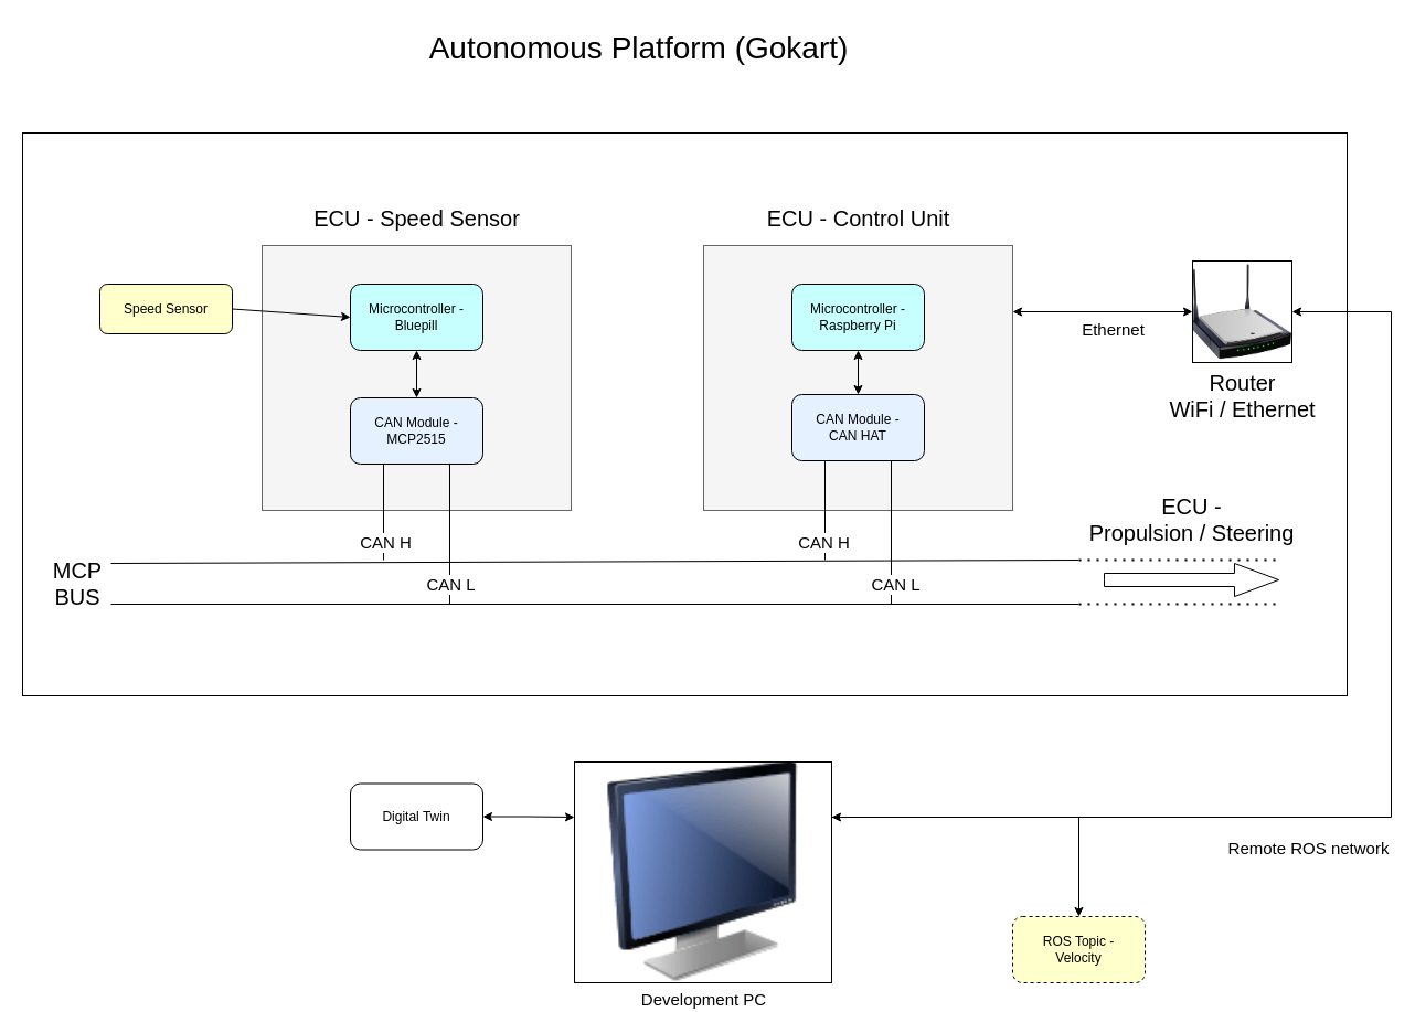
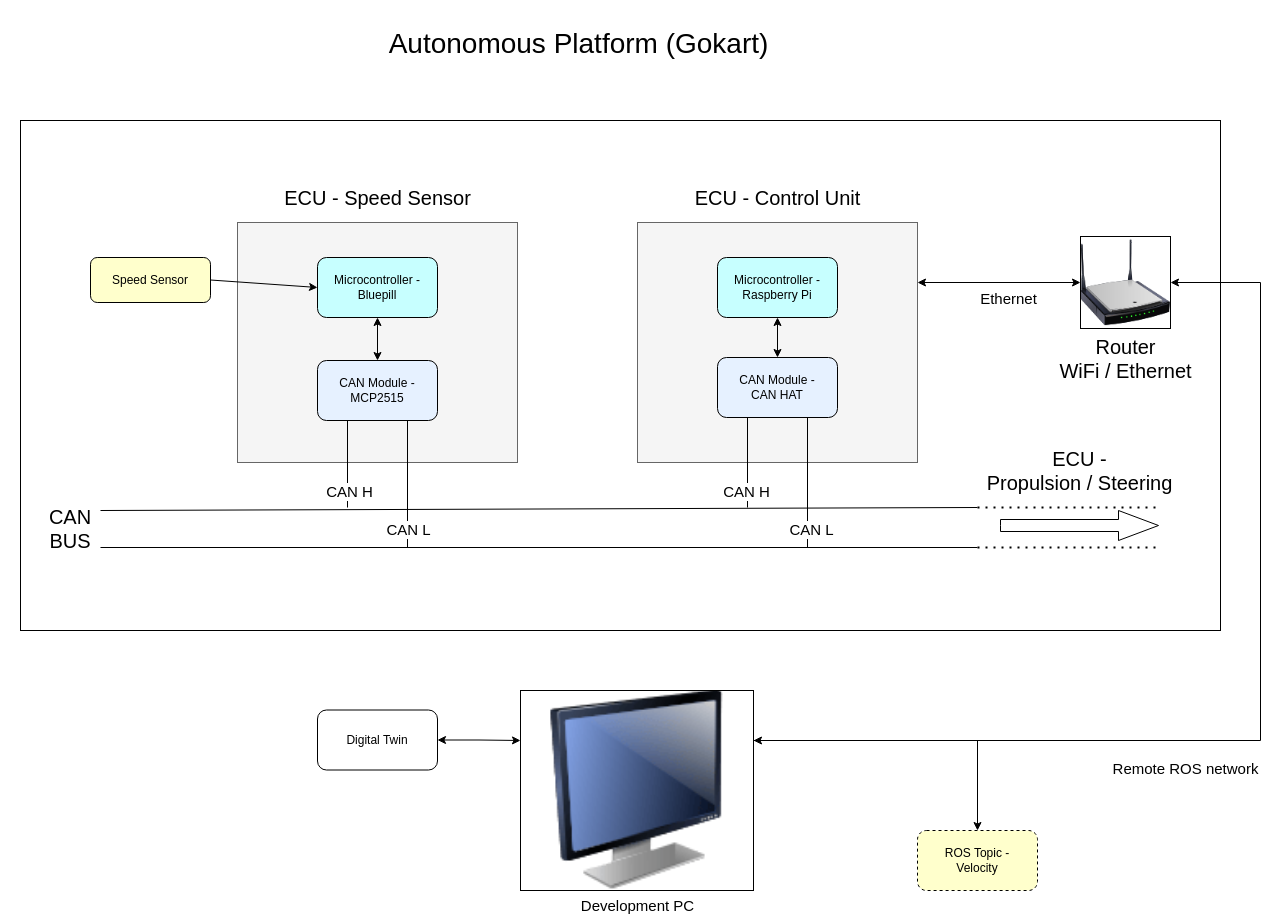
  <mxCell id="0" />
  <mxCell id="1" parent="0" />
  <mxCell id="2" value="" style="rounded=0;whiteSpace=wrap;html=1;fillColor=none;" vertex="1" parent="1"><mxGeometry x="20" y="120" width="1200" height="510" as="geometry" /></mxCell>
  <mxCell id="3" value="" style="rounded=0;whiteSpace=wrap;html=1;fillColor=#f5f5f5;shadow=0;fontColor=#333333;strokeColor=#666666;" parent="1" vertex="1"><mxGeometry x="237" y="222" width="280" height="240" as="geometry" /></mxCell>
  <mxCell id="4" value="&lt;span style=&quot;font-size: 20px;&quot;&gt;ECU - Speed Sensor&lt;/span&gt;" style="text;html=1;align=center;verticalAlign=middle;resizable=0;points=[];autosize=1;strokeColor=none;fillColor=none;" parent="1" vertex="1"><mxGeometry x="272" y="177" width="210" height="40" as="geometry" /></mxCell>
  <mxCell id="5" value="Speed Sensor" style="rounded=1;whiteSpace=wrap;html=1;fillColor=#FFFFCC;" parent="1" vertex="1"><mxGeometry x="90" y="257" width="120" height="45" as="geometry" /></mxCell>
  <mxCell id="6" value="" style="rounded=1;whiteSpace=wrap;html=1;fillColor=#C7FFFF;" parent="1" vertex="1"><mxGeometry x="317" y="257" width="120" height="60" as="geometry" /></mxCell>
  <mxCell id="7" value="Microcontroller - &lt;br&gt;Bluepill" style="text;html=1;strokeColor=none;fillColor=none;align=center;verticalAlign=middle;whiteSpace=wrap;rounded=0;" parent="1" vertex="1"><mxGeometry x="332" y="272" width="90" height="30" as="geometry" /></mxCell>
  <mxCell id="8" value="" style="endArrow=none;html=1;rounded=0;" parent="1" edge="1"><mxGeometry width="50" height="50" relative="1" as="geometry"><mxPoint x="100" y="510" as="sourcePoint" /><mxPoint x="977" y="507" as="targetPoint" /></mxGeometry></mxCell>
  <mxCell id="9" value="" style="endArrow=none;html=1;rounded=0;" parent="1" edge="1"><mxGeometry width="50" height="50" relative="1" as="geometry"><mxPoint x="100" y="547" as="sourcePoint" /><mxPoint x="977" y="547" as="targetPoint" /></mxGeometry></mxCell>
  <mxCell id="10" value="" style="endArrow=none;html=1;rounded=0;entryX=0.25;entryY=1;entryDx=0;entryDy=0;" parent="1" target="38" edge="1"><mxGeometry width="50" height="50" relative="1" as="geometry"><mxPoint x="347" y="507" as="sourcePoint" /><mxPoint x="367" y="497" as="targetPoint" /></mxGeometry></mxCell>
  <mxCell id="11" value="CAN H" style="edgeLabel;html=1;align=center;verticalAlign=middle;resizable=0;points=[];fontSize=15;" vertex="1" connectable="0" parent="10"><mxGeometry x="-0.41" y="-1" relative="1" as="geometry"><mxPoint y="9" as="offset" /></mxGeometry></mxCell>
  <mxCell id="12" value="" style="endArrow=none;html=1;rounded=0;entryX=0.75;entryY=1;entryDx=0;entryDy=0;" parent="1" target="38" edge="1"><mxGeometry width="50" height="50" relative="1" as="geometry"><mxPoint x="407" y="547" as="sourcePoint" /><mxPoint x="437" y="487" as="targetPoint" /></mxGeometry></mxCell>
  <mxCell id="13" value="CAN L" style="edgeLabel;html=1;align=center;verticalAlign=middle;resizable=0;points=[];fontSize=15;" vertex="1" connectable="0" parent="12"><mxGeometry x="0.182" relative="1" as="geometry"><mxPoint y="56" as="offset" /></mxGeometry></mxCell>
  <mxCell id="14" value="" style="endArrow=classic;html=1;rounded=0;entryX=0;entryY=0.5;entryDx=0;entryDy=0;exitX=1;exitY=0.5;exitDx=0;exitDy=0;endFill=1;" parent="1" source="5" target="6" edge="1"><mxGeometry width="50" height="50" relative="1" as="geometry"><mxPoint x="227" y="347" as="sourcePoint" /><mxPoint x="277" y="297" as="targetPoint" /></mxGeometry></mxCell>
  <mxCell id="15" value="" style="endArrow=classic;html=1;rounded=0;entryX=0.5;entryY=1;entryDx=0;entryDy=0;exitX=0.5;exitY=0;exitDx=0;exitDy=0;startArrow=classic;startFill=1;endFill=1;" parent="1" source="38" target="6" edge="1"><mxGeometry width="50" height="50" relative="1" as="geometry"><mxPoint x="137" y="447" as="sourcePoint" /><mxPoint x="187" y="397" as="targetPoint" /></mxGeometry></mxCell>
- <mxCell id="16" value="MCP BUS" style="text;html=1;strokeColor=none;fillColor=none;align=center;verticalAlign=middle;whiteSpace=wrap;rounded=0;fontSize=20;" parent="1" vertex="1"><mxGeometry x="40" y="513" width="60" height="30" as="geometry" /></mxCell>
+ <mxCell id="16" value="CAN BUS" style="text;html=1;strokeColor=none;fillColor=none;align=center;verticalAlign=middle;whiteSpace=wrap;rounded=0;fontSize=20;" parent="1" vertex="1"><mxGeometry x="40" y="513" width="60" height="30" as="geometry" /></mxCell>
  <mxCell id="17" value="" style="rounded=0;whiteSpace=wrap;html=1;fillColor=#f5f5f5;shadow=0;fontColor=#333333;strokeColor=#666666;" parent="1" vertex="1"><mxGeometry x="637" y="222" width="280" height="240" as="geometry" /></mxCell>
  <mxCell id="18" value="" style="endArrow=none;html=1;rounded=0;entryX=0.25;entryY=1;entryDx=0;entryDy=0;" parent="1" target="20" edge="1"><mxGeometry width="50" height="50" relative="1" as="geometry"><mxPoint x="747" y="507" as="sourcePoint" /><mxPoint x="747" y="457" as="targetPoint" /></mxGeometry></mxCell>
  <mxCell id="19" value="CAN H" style="edgeLabel;html=1;align=center;verticalAlign=middle;resizable=0;points=[];fontSize=15;" vertex="1" connectable="0" parent="18"><mxGeometry x="-0.404" y="2" relative="1" as="geometry"><mxPoint y="10" as="offset" /></mxGeometry></mxCell>
  <mxCell id="20" value="CAN Module - &lt;br&gt;CAN HAT" style="rounded=1;whiteSpace=wrap;html=1;fillColor=#E6F1FF;" parent="1" vertex="1"><mxGeometry x="717" y="357" width="120" height="60" as="geometry" /></mxCell>
  <mxCell id="21" value="" style="endArrow=none;html=1;rounded=0;entryX=0.75;entryY=1;entryDx=0;entryDy=0;" parent="1" target="20" edge="1"><mxGeometry width="50" height="50" relative="1" as="geometry"><mxPoint x="807" y="547" as="sourcePoint" /><mxPoint x="827" y="607" as="targetPoint" /></mxGeometry></mxCell>
  <mxCell id="22" value="CAN L" style="edgeLabel;html=1;align=center;verticalAlign=middle;resizable=0;points=[];fontSize=15;" vertex="1" connectable="0" parent="21"><mxGeometry x="-0.225" y="-5" relative="1" as="geometry"><mxPoint x="-2" y="31" as="offset" /></mxGeometry></mxCell>
  <mxCell id="23" value="Microcontroller&amp;nbsp;- Raspberry Pi" style="rounded=1;whiteSpace=wrap;html=1;fillColor=#C7FFFF;" parent="1" vertex="1"><mxGeometry x="717" y="257" width="120" height="60" as="geometry" /></mxCell>
  <mxCell id="24" value="" style="endArrow=classic;html=1;rounded=0;entryX=0.5;entryY=1;entryDx=0;entryDy=0;exitX=0.5;exitY=0;exitDx=0;exitDy=0;startArrow=classic;startFill=1;endFill=1;" parent="1" source="20" target="23" edge="1"><mxGeometry width="50" height="50" relative="1" as="geometry"><mxPoint x="1037" y="427" as="sourcePoint" /><mxPoint x="1087" y="377" as="targetPoint" /></mxGeometry></mxCell>
  <mxCell id="25" value="&lt;font style=&quot;font-size: 20px;&quot;&gt;ECU - Control Unit&lt;/font&gt;" style="text;html=1;align=center;verticalAlign=middle;resizable=0;points=[];autosize=1;strokeColor=none;fillColor=none;" parent="1" vertex="1"><mxGeometry x="682" y="177" width="190" height="40" as="geometry" /></mxCell>
  <mxCell id="26" value="" style="endArrow=none;dashed=1;html=1;dashPattern=1 3;strokeWidth=2;rounded=0;" parent="1" edge="1"><mxGeometry width="50" height="50" relative="1" as="geometry"><mxPoint x="977" y="507" as="sourcePoint" /><mxPoint x="1157" y="507" as="targetPoint" /></mxGeometry></mxCell>
  <mxCell id="27" value="" style="endArrow=none;dashed=1;html=1;dashPattern=1 3;strokeWidth=2;rounded=0;" parent="1" edge="1"><mxGeometry width="50" height="50" relative="1" as="geometry"><mxPoint x="977" y="547" as="sourcePoint" /><mxPoint x="1157" y="547" as="targetPoint" /></mxGeometry></mxCell>
  <mxCell id="28" value="&lt;font style=&quot;font-size: 20px;&quot;&gt;ECU - &lt;br&gt;Propulsion / Steering&lt;/font&gt;" style="text;html=1;align=center;verticalAlign=middle;resizable=0;points=[];autosize=1;strokeColor=none;fillColor=none;" parent="1" vertex="1"><mxGeometry x="974" y="440" width="210" height="60" as="geometry" /></mxCell>
  <mxCell id="29" value="&lt;font style=&quot;font-size: 28px;&quot;&gt;Autonomous Platform (Gokart)&lt;/font&gt;" style="text;html=1;align=center;verticalAlign=middle;resizable=0;points=[];autosize=1;strokeColor=none;fillColor=none;" parent="1" vertex="1"><mxGeometry x="378.5" y="20" width="398" height="46" as="geometry" /></mxCell>
  <mxCell id="30" style="edgeStyle=orthogonalEdgeStyle;rounded=0;orthogonalLoop=1;jettySize=auto;html=1;exitX=1;exitY=0.25;exitDx=0;exitDy=0;entryX=0.5;entryY=0;entryDx=0;entryDy=0;" edge="1" parent="1" source="31" target="41"><mxGeometry relative="1" as="geometry"><mxPoint x="917" y="823" as="targetPoint" /></mxGeometry></mxCell>
  <mxCell id="31" value="Development PC" style="image;html=1;image=img/lib/clip_art/computers/Monitor_128x128.png;imageBorder=default;fontSize=15;" parent="1" vertex="1"><mxGeometry x="520" y="690" width="233" height="200" as="geometry" /></mxCell>
  <mxCell id="32" style="edgeStyle=orthogonalEdgeStyle;rounded=0;orthogonalLoop=1;jettySize=auto;html=1;exitX=0;exitY=0.5;exitDx=0;exitDy=0;entryX=1;entryY=0.25;entryDx=0;entryDy=0;startArrow=classic;startFill=1;" edge="1" parent="1" source="34" target="17"><mxGeometry relative="1" as="geometry" /></mxCell>
  <mxCell id="33" value="Ethernet" style="edgeLabel;html=1;align=center;verticalAlign=middle;resizable=0;points=[];fontSize=15;" vertex="1" connectable="0" parent="32"><mxGeometry x="0.214" y="5" relative="1" as="geometry"><mxPoint x="26" y="10" as="offset" /></mxGeometry></mxCell>
  <mxCell id="34" value="Router&lt;br&gt;WiFi / Ethernet" style="image;html=1;image=img/lib/clip_art/networking/Wireless_Router_N_128x128.png;labelBorderColor=none;imageBorder=default;fontSize=20;" vertex="1" parent="1"><mxGeometry x="1080" y="236" width="90" height="92" as="geometry" /></mxCell>
  <mxCell id="35" style="edgeStyle=orthogonalEdgeStyle;rounded=0;orthogonalLoop=1;jettySize=auto;html=1;exitX=1;exitY=0.5;exitDx=0;exitDy=0;entryX=1;entryY=0.25;entryDx=0;entryDy=0;startArrow=classic;startFill=1;align=right;labelPosition=left;verticalLabelPosition=middle;verticalAlign=middle;" edge="1" parent="1" source="34" target="31"><mxGeometry relative="1" as="geometry"><mxPoint x="747" y="680" as="sourcePoint" /><mxPoint x="647" y="352" as="targetPoint" /><Array as="points"><mxPoint x="1260" y="282" /><mxPoint x="1260" y="740" /></Array></mxGeometry></mxCell>
  <mxCell id="36" value="Remote ROS network" style="edgeLabel;html=1;align=center;verticalAlign=middle;resizable=0;points=[];fontSize=15;" vertex="1" connectable="0" parent="35"><mxGeometry x="-0.353" y="3" relative="1" as="geometry"><mxPoint x="-79" y="234" as="offset" /></mxGeometry></mxCell>
  <mxCell id="37" value="" style="html=1;shadow=0;dashed=0;align=center;verticalAlign=middle;shape=mxgraph.arrows2.arrow;dy=0.6;dx=40;notch=0;fillColor=none;" vertex="1" parent="1"><mxGeometry x="1000" y="510" width="158" height="30" as="geometry" /></mxCell>
  <mxCell id="38" value="CAN Module - MCP2515" style="rounded=1;whiteSpace=wrap;html=1;fillColor=#E6F1FF;strokeColor=#000000;" parent="1" vertex="1"><mxGeometry x="317" y="360" width="120" height="60" as="geometry" /></mxCell>
  <mxCell id="39" style="edgeStyle=orthogonalEdgeStyle;rounded=0;orthogonalLoop=1;jettySize=auto;html=1;exitX=1;exitY=0.5;exitDx=0;exitDy=0;entryX=0;entryY=0.25;entryDx=0;entryDy=0;startArrow=classic;startFill=1;" edge="1" parent="1" source="40" target="31"><mxGeometry relative="1" as="geometry"><mxPoint x="370" y="739.5" as="sourcePoint" /><mxPoint x="833" y="844" as="targetPoint" /></mxGeometry></mxCell>
  <mxCell id="40" value="Digital Twin" style="rounded=1;whiteSpace=wrap;html=1;" vertex="1" parent="1"><mxGeometry x="317" y="709.5" width="120" height="60" as="geometry" /></mxCell>
  <mxCell id="41" value="ROS Topic -&lt;br&gt;Velocity" style="rounded=1;whiteSpace=wrap;html=1;fillColor=#FFFFCC;dashed=1;" vertex="1" parent="1"><mxGeometry x="917" y="830" width="120" height="60" as="geometry" /></mxCell>
